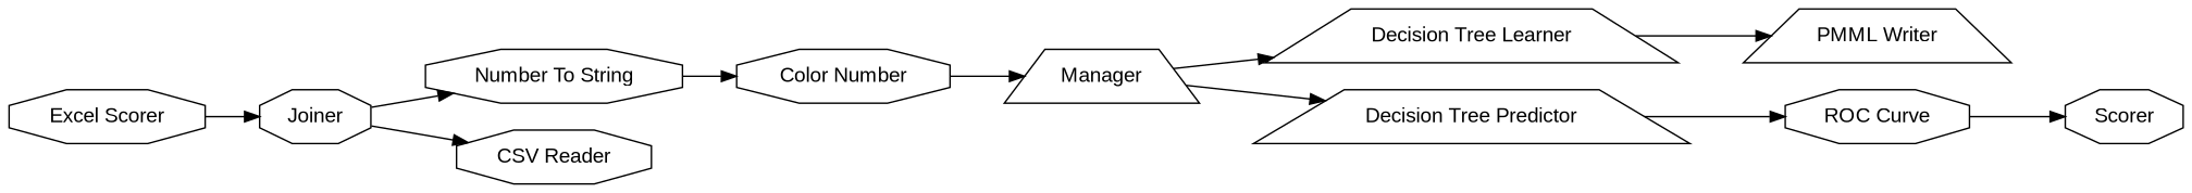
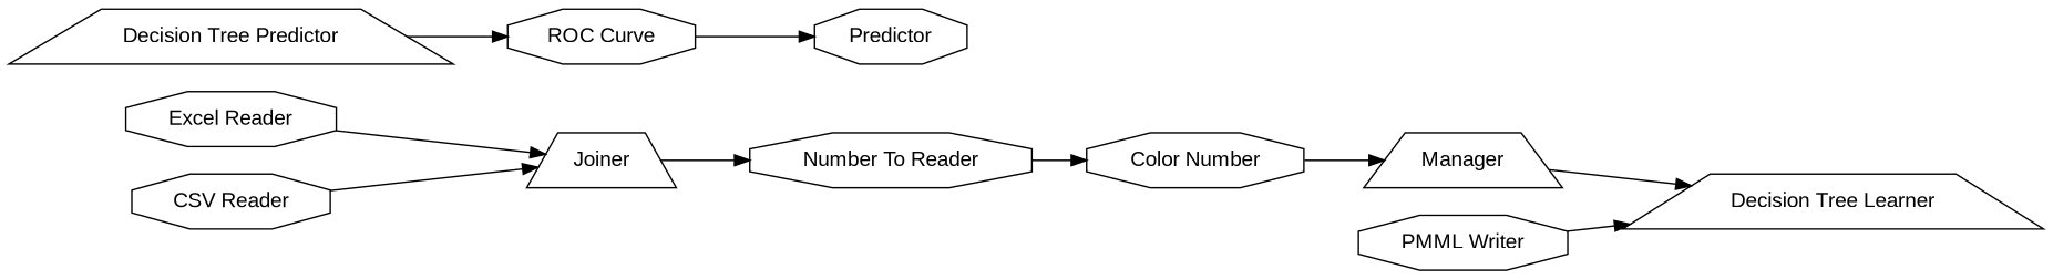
  digraph {
    fontname="Liberation Sans"
    rankdir=LR
    node [fontname="Liberation Sans" shape=octagon]
    edge [fontname="Liberation Sans"]
-   n1 [label="Excel Scorer"]
-   n2 [label=Joiner]
-   n3 [label="Number To String"]
+   n1 [label="Excel Reader"]
+   n2 [label=Joiner shape=trapezium]
+   n3 [label="Number To Reader"]
    n4 [label="CSV Reader"]
    n5 [label="Color Number"]
    n6 [label=Manager shape=trapezium]
    n7 [label="Decision Tree Learner" shape=trapezium]
    n8 [label="Decision Tree Predictor" shape=trapezium]
-   n9 [label="PMML Writer" shape=trapezium]
+   n9 [label="PMML Writer"]
    n10 [label="ROC Curve"]
-   n11 [label=Scorer]
+   n11 [label=Predictor]
    n1 -> n2
    n2 -> n3
    n3 -> n5
-   n2 -> n4
+   n4 -> n2
    n5 -> n6
    n6 -> n7
-   n6 -> n8
-   n7 -> n9
+   n9 -> n7
    n8 -> n10
    n10 -> n11
  }
